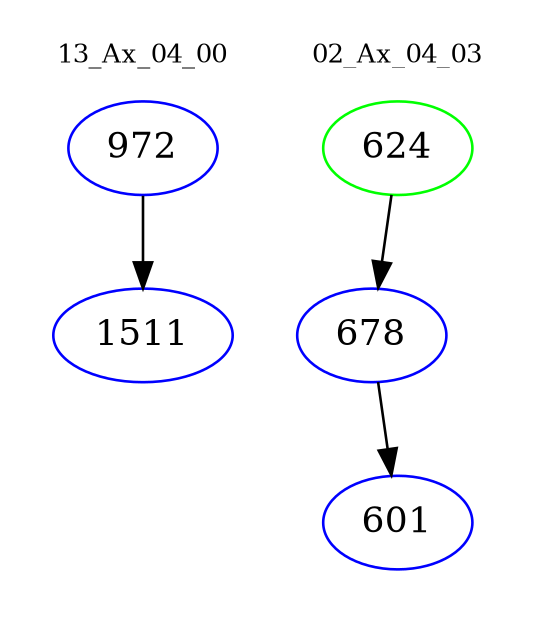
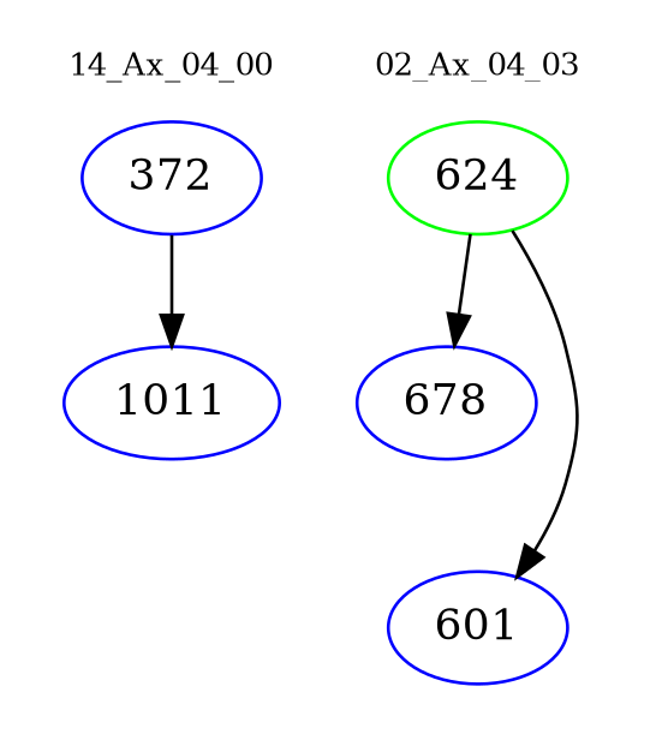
  digraph {
    node [color=blue]
    edge [color=black]
-   n1 [label=972]
-   n2 [label=1511]
+   n1 [label=372]
+   n2 [label=1011]
    n3 [color=green label=624]
    n4 [label=678]
    n5 [label=601]
    subgraph cluster_1 {
      color=white
      fontsize=10
-     label="13_Ax_04_00"
+     label="14_Ax_04_00"
      n1
      n2
    }
    subgraph cluster_2 {
      color=white
      fontsize=10
      label="02_Ax_04_03"
      n3
      n4
      n5
    }
    n1 -> n2
    n3 -> n4
-   n4 -> n5
+   n3 -> n5
  }
